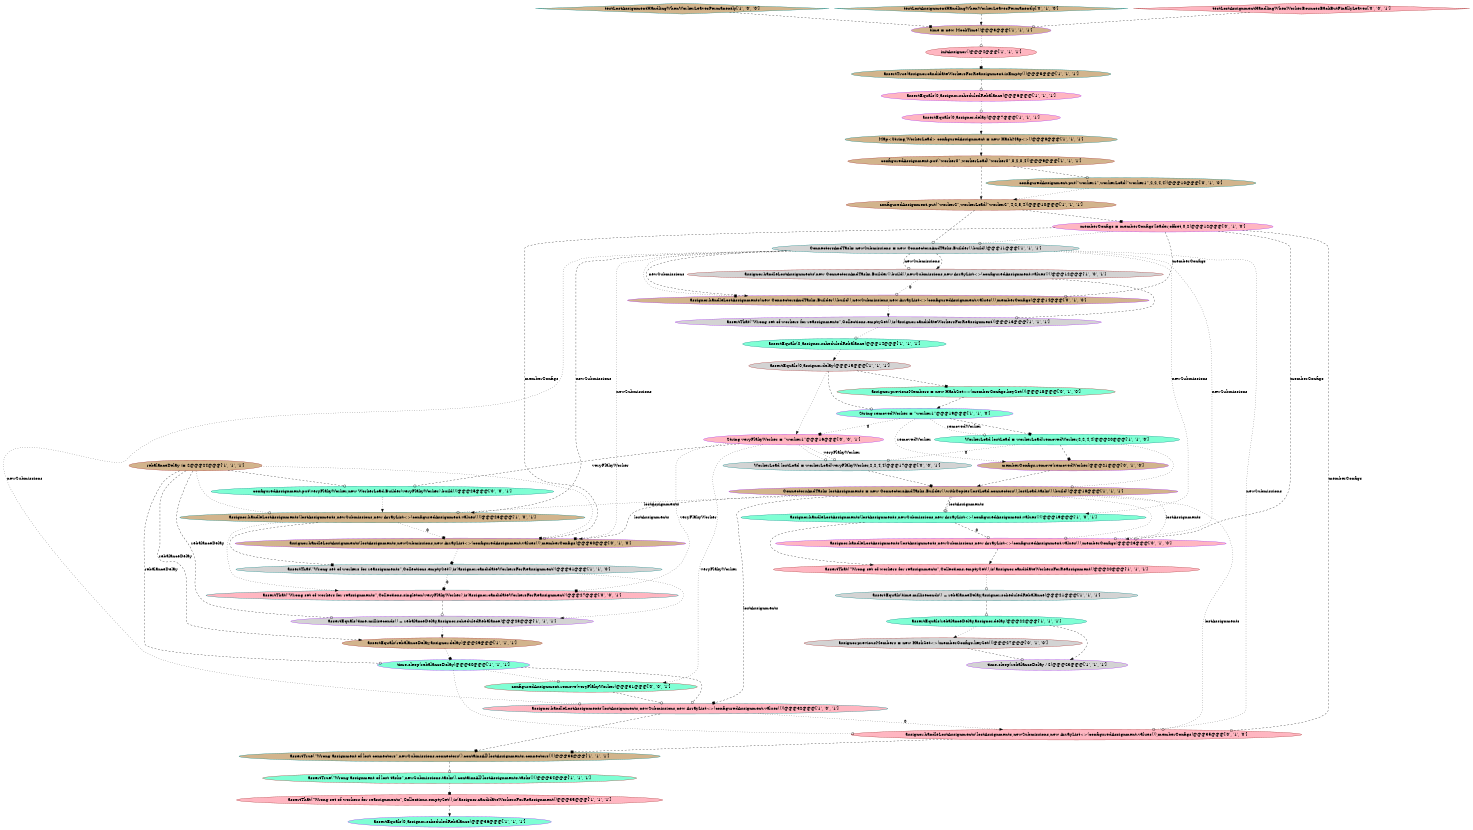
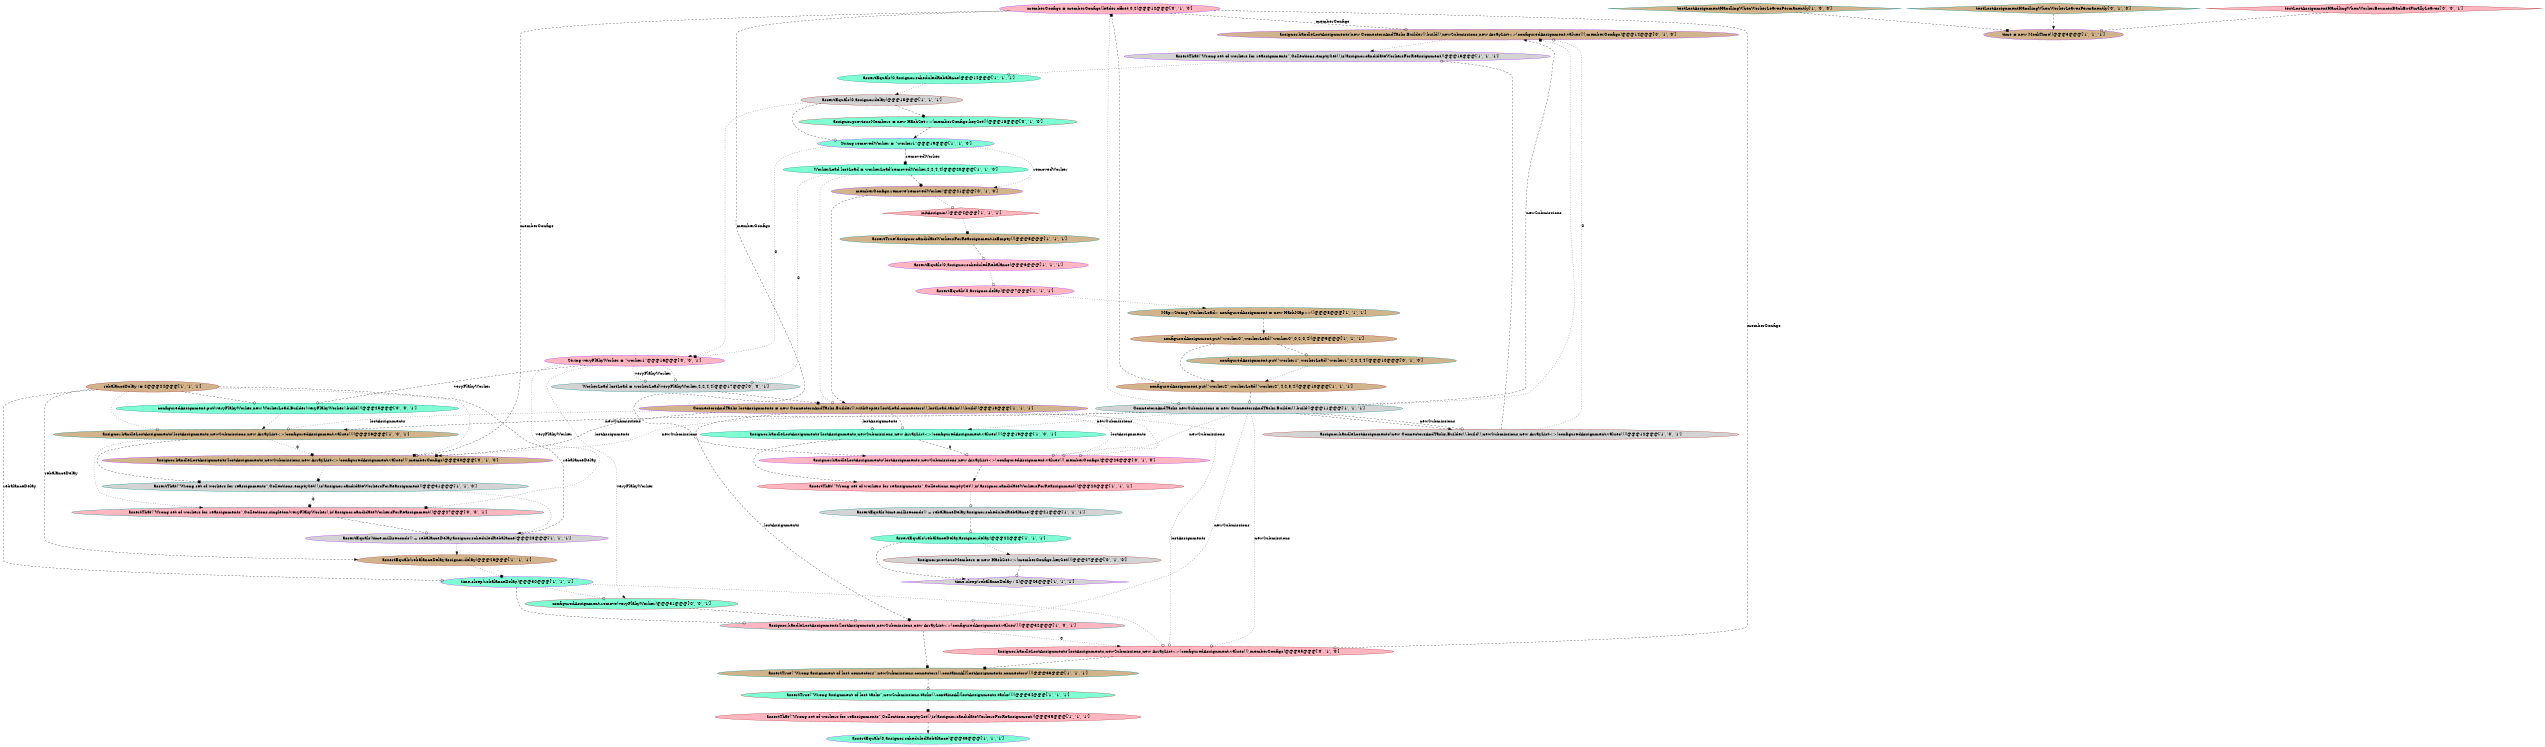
  digraph {
    node [color=teal fillcolor=tan shape=ellipse style=filled]
    edge [arrowhead=odot style=dotted]
    n1 [color=purple fillcolor=lightpink label="String veryFlakyWorker = \"worker1\"@@@16@@@['0', '0', '1']"]
    n2 [fillcolor=lightgrey label="WorkerLoad lostLoad = workerLoad(veryFlakyWorker,2,2,4,4)@@@17@@@['0', '0', '1']"]
    n3 [color=brown fillcolor=aquamarine label="configuredAssignment.remove(veryFlakyWorker)@@@31@@@['0', '0', '1']"]
    n4 [fillcolor=lightpink label="assertThat(\"Wrong set of workers for reassignments\",Collections.singleton(veryFlakyWorker),is(assignor.candidateWorkersForReassignment))@@@27@@@['0', '0', '1']"]
    n5 [fillcolor=aquamarine label="configuredAssignment.put(veryFlakyWorker,new WorkerLoad.Builder(veryFlakyWorker).build())@@@25@@@['0', '0', '1']"]
    n6 [color=purple label="ConnectorsAndTasks lostAssignments = new ConnectorsAndTasks.Builder().withCopies(lostLoad.connectors(),lostLoad.tasks()).build()@@@18@@@['1', '1', '1']"]
    n7 [fillcolor=lightpink label="assignor.handleLostAssignments(lostAssignments,newSubmissions,new ArrayList<>(configuredAssignment.values()))@@@32@@@['1', '0', '1']"]
    n8 [color=purple fillcolor=lightgrey label="assertEquals(time.milliseconds() + rebalanceDelay,assignor.scheduledRebalance)@@@28@@@['1', '1', '1']"]
    n9 [label="assignor.handleLostAssignments(lostAssignments,newSubmissions,new ArrayList<>(configuredAssignment.values()))@@@26@@@['1', '0', '1']"]
    n10 [color=brown fillcolor=lightpink label="assignor.handleLostAssignments(lostAssignments,newSubmissions,new ArrayList<>(configuredAssignment.values()),memberConfigs)@@@35@@@['0', '1', '0']"]
    n11 [label="assertTrue(\"Wrong assignment of lost connectors\",newSubmissions.connectors().containsAll(lostAssignments.connectors()))@@@33@@@['1', '1', '1']"]
    n12 [color=brown fillcolor=aquamarine label="assertTrue(\"Wrong assignment of lost tasks\",newSubmissions.tasks().containsAll(lostAssignments.tasks()))@@@34@@@['1', '1', '1']"]
    n13 [color=purple label="assignor.handleLostAssignments(lostAssignments,newSubmissions,new ArrayList<>(configuredAssignment.values()),memberConfigs)@@@30@@@['0', '1', '0']"]
    n14 [color=purple fillcolor=lightpink label="assignor.handleLostAssignments(lostAssignments,newSubmissions,new ArrayList<>(configuredAssignment.values()),memberConfigs)@@@23@@@['0', '1', '0']"]
    n15 [fillcolor=aquamarine label="assignor.handleLostAssignments(lostAssignments,newSubmissions,new ArrayList<>(configuredAssignment.values()))@@@19@@@['1', '0', '1']"]
    n16 [label="testLostAssignmentHandlingWhenWorkerLeavesPermanently['1', '0', '0']" shape=diamond]
    n17 [color=purple label="time = new MockTime()@@@3@@@['1', '1', '1']"]
-   n18 [color=brown fillcolor=lightpink label="initAssignor()@@@4@@@['1', '1', '1']"]
+   n18 [color=brown fillcolor=lightpink label="initAssignor()@@@4@@@['1', '1', '1']" shape=diamond]
    n19 [color=brown fillcolor=lightgrey label="assignor.handleLostAssignments(new ConnectorsAndTasks.Builder().build(),newSubmissions,new ArrayList<>(configuredAssignment.values()))@@@12@@@['1', '0', '1']"]
    n20 [color=purple fillcolor=lightgrey label="assertThat(\"Wrong set of workers for reassignments\",Collections.emptySet(),is(assignor.candidateWorkersForReassignment))@@@13@@@['1', '1', '1']"]
    n21 [color=purple label="assignor.handleLostAssignments(new ConnectorsAndTasks.Builder().build(),newSubmissions,new ArrayList<>(configuredAssignment.values()),memberConfigs)@@@14@@@['0', '1', '0']"]
    n22 [fillcolor=aquamarine label="assertEquals(0,assignor.scheduledRebalance)@@@14@@@['1', '1', '1']"]
    n23 [fillcolor=lightgrey label="assertEquals(time.milliseconds() + rebalanceDelay,assignor.scheduledRebalance)@@@21@@@['1', '1', '1']"]
    n24 [fillcolor=aquamarine label="assertEquals(rebalanceDelay,assignor.delay)@@@22@@@['1', '1', '1']"]
    n25 [color=brown fillcolor=lightgrey label="assignor.previousMembers = new HashSet<>(memberConfigs.keySet())@@@27@@@['0', '1', '0']"]
-   n26 [color=purple fillcolor=lightgrey label="time.sleep(rebalanceDelay / 2)@@@23@@@['1', '1', '1']"]
+   n26 [color=purple fillcolor=lightgrey label="time.sleep(rebalanceDelay / 2)@@@23@@@['1', '1', '1']" shape=diamond]
    n27 [color=brown label="rebalanceDelay /= 2@@@24@@@['1', '1', '1']"]
    n28 [color=purple fillcolor=aquamarine label="time.sleep(rebalanceDelay)@@@30@@@['1', '1', '1']"]
    n29 [color=brown label="assertEquals(rebalanceDelay,assignor.delay)@@@29@@@['1', '1', '1']"]
    n30 [fillcolor=lightgrey label="assertThat(\"Wrong set of workers for reassignments\",Collections.emptySet(),is(assignor.candidateWorkersForReassignment))@@@31@@@['1', '1', '0']"]
    n31 [color=brown fillcolor=lightpink label="assertThat(\"Wrong set of workers for reassignments\",Collections.emptySet(),is(assignor.candidateWorkersForReassignment))@@@35@@@['1', '1', '1']"]
    n32 [color=brown fillcolor=lightpink label="assertThat(\"Wrong set of workers for reassignments\",Collections.emptySet(),is(assignor.candidateWorkersForReassignment))@@@20@@@['1', '1', '1']"]
    n33 [color=brown label="configuredAssignment.put(\"worker0\",workerLoad(\"worker0\",0,2,0,4))@@@9@@@['1', '1', '1']"]
    n34 [label="configuredAssignment.put(\"worker1\",workerLoad(\"worker1\",2,2,4,4))@@@10@@@['0', '1', '0']"]
    n35 [color=brown label="configuredAssignment.put(\"worker2\",workerLoad(\"worker2\",4,2,8,4))@@@10@@@['1', '1', '1']"]
    n36 [color=purple fillcolor=lightpink label="memberConfigs = memberConfigs(leader,offset,0,2)@@@12@@@['0', '1', '0']"]
    n37 [fillcolor=lightgrey label="ConnectorsAndTasks newSubmissions = new ConnectorsAndTasks.Builder().build()@@@11@@@['1', '1', '1']"]
    n38 [label="Map<String,WorkerLoad> configuredAssignment = new HashMap<>()@@@8@@@['1', '1', '1']"]
    n39 [label="testLostAssignmentHandlingWhenWorkerLeavesPermanently['0', '1', '0']" shape=diamond]
    n40 [color=brown fillcolor=lightgrey label="assertEquals(0,assignor.delay)@@@15@@@['1', '1', '1']"]
    n41 [color=brown fillcolor=aquamarine label="assignor.previousMembers = new HashSet<>(memberConfigs.keySet())@@@18@@@['0', '1', '0']"]
    n42 [color=purple fillcolor=aquamarine label="String removedWorker = \"worker1\"@@@19@@@['1', '1', '0']"]
    n43 [color=purple label="memberConfigs.remove(removedWorker)@@@21@@@['0', '1', '0']"]
    n44 [fillcolor=aquamarine label="WorkerLoad lostLoad = workerLoad(removedWorker,2,2,4,4)@@@20@@@['1', '1', '0']"]
    n45 [color=purple fillcolor=lightpink label="assertEquals(0,assignor.delay)@@@7@@@['1', '1', '1']"]
    n46 [color=purple fillcolor=aquamarine label="assertEquals(0,assignor.scheduledRebalance)@@@36@@@['1', '1', '1']"]
    n47 [color=purple fillcolor=lightpink label="assertEquals(0,assignor.scheduledRebalance)@@@6@@@['1', '1', '1']"]
    n48 [label="assertTrue(assignor.candidateWorkersForReassignment.isEmpty())@@@5@@@['1', '1', '1']"]
    n49 [color=brown fillcolor=lightpink label="testLostAssignmentHandlingWhenWorkerBouncesBackButFinallyLeaves['0', '0', '1']" shape=diamond]
    n1 -> n2 [label=veryFlakyWorker]
    n1 -> n2
    n1 -> n3 [arrowhead=normal label=veryFlakyWorker]
    n1 -> n4 [arrowhead=box label=veryFlakyWorker]
    n1 -> n5 [label=veryFlakyWorker style=dashed]
    n2 -> n6 [arrowhead=box style=dashed]
    n3 -> n7 [style=dashed]
    n4 -> n8 [style=dashed]
    n5 -> n9 [arrowhead=normal]
    n6 -> n7 [arrowhead=box label=lostAssignments style=dashed]
    n6 -> n9 [label=lostAssignments]
    n6 -> n10 [label=lostAssignments]
    n6 -> n13 [arrowhead=normal label=lostAssignments style=dashed]
    n6 -> n14 [label=lostAssignments]
    n6 -> n14
    n6 -> n15 [style=dashed]
    n6 -> n15 [label=lostAssignments]
    n7 -> n10 [arrowhead=normal label=0]
    n7 -> n11 [arrowhead=box style=dashed]
    n8 -> n29 [arrowhead=normal]
    n9 -> n4 [arrowhead=normal]
    n9 -> n13 [arrowhead=box label=0]
    n9 -> n30 [arrowhead=box style=dashed]
    n10 -> n11 [arrowhead=box style=dashed]
    n11 -> n12 [style=dashed]
    n12 -> n31 [arrowhead=box]
    n13 -> n30 [arrowhead=box]
    n14 -> n32 [arrowhead=normal style=dashed]
    n15 -> n14 [label=0 style=dashed]
    n15 -> n32 [arrowhead=normal style=dashed]
    n16 -> n17 [arrowhead=box style=dashed]
-   n17 -> n18
+   n43 -> n18
    n18 -> n48 [arrowhead=box]
    n19 -> n20 [style=dashed]
    n19 -> n21 [label=0]
    n20 -> n22
    n21 -> n20 [arrowhead=normal]
    n22 -> n40 [arrowhead=normal]
    n23 -> n24 [style=dashed]
    n24 -> n25 [arrowhead=normal]
    n24 -> n26 [arrowhead=normal style=dashed]
    n25 -> n26 [style=dashed]
    n27 -> n5 [style=dashed]
    n27 -> n8 [label=rebalanceDelay style=dashed]
    n27 -> n9
    n27 -> n13 [arrowhead=box]
    n27 -> n28 [label=rebalanceDelay style=dashed]
    n27 -> n29 [arrowhead=normal label=rebalanceDelay style=dashed]
    n28 -> n3
    n28 -> n7 [style=dashed]
    n28 -> n10
    n29 -> n28 [arrowhead=box]
    n30 -> n4 [arrowhead=box label=0]
    n30 -> n8 [arrowhead=normal]
    n31 -> n46 [arrowhead=normal style=dashed]
    n32 -> n23
    n33 -> n34 [style=dashed]
    n33 -> n35 [arrowhead=normal style=dashed]
    n34 -> n35 [arrowhead=normal]
    n35 -> n36 [arrowhead=box style=dashed]
    n35 -> n37 [style=dashed]
    n36 -> n10 [label=memberConfigs style=dashed]
    n36 -> n13 [label=memberConfigs style=dashed]
    n36 -> n14 [arrowhead=normal label=memberConfigs style=dashed]
    n36 -> n21 [label=memberConfigs style=dashed]
    n36 -> n37
    n37 -> n7 [label=newSubmissions]
    n37 -> n9 [arrowhead=normal label=newSubmissions style=dashed]
    n37 -> n10 [label=newSubmissions]
    n37 -> n13 [arrowhead=box label=newSubmissions]
    n37 -> n14 [label=newSubmissions]
    n37 -> n15 [arrowhead=normal label=newSubmissions]
    n37 -> n19 [arrowhead=normal style=dashed]
    n37 -> n19 [label=newSubmissions style=dashed]
    n37 -> n21 [arrowhead=normal label=newSubmissions style=dashed]
    n37 -> n21 [arrowhead=box]
    n38 -> n33 [arrowhead=normal style=dashed]
    n39 -> n17 [arrowhead=normal style=dashed]
    n40 -> n1 [arrowhead=normal]
    n40 -> n41 [arrowhead=box style=dashed]
    n40 -> n42 [style=dashed]
    n41 -> n42 [arrowhead=normal style=dashed]
    n42 -> n1 [arrowhead=box label=0]
    n42 -> n43 [arrowhead=normal label=removedWorker]
    n42 -> n44 [arrowhead=box style=dashed]
    n42 -> n44 [label=removedWorker]
    n43 -> n6 [arrowhead=normal style=dashed]
    n44 -> n2 [label=0]
    n44 -> n6
    n44 -> n43 [arrowhead=box style=dashed]
    n45 -> n38 [arrowhead=normal]
    n47 -> n45
    n48 -> n47 [style=dashed]
    n49 -> n17 [style=dashed]
  }
